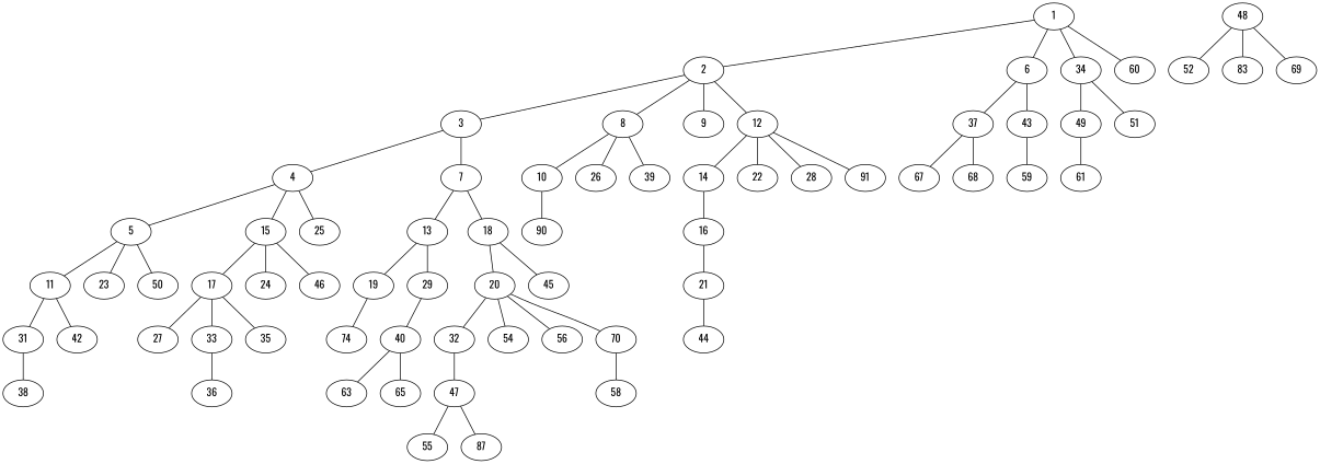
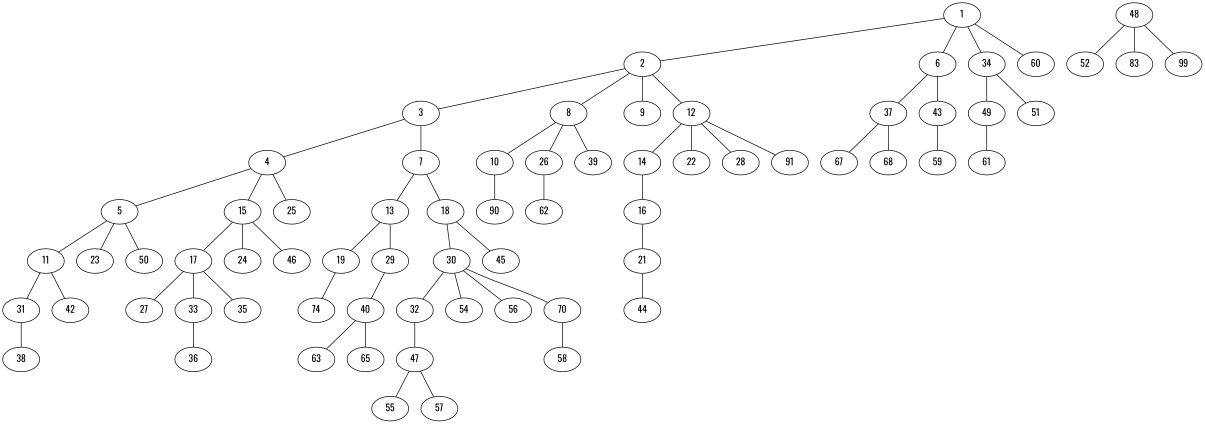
  graph {
    fontname=Oswald
    node [fontname=Oswald]
    edge [fontname=Oswald]
    1
    2
    6
    34
    60
    3
    8
    9
    12
    37
    43
    49
    51
    4
    7
    10
    26
    39
    14
    22
    28
    n22 [label=91]
    67
    68
    59
    61
    5
    15
    25
    13
    18
    n32 [label=90]
+   62
    16
    11
    23
    50
    17
    24
    46
    19
    29
-   30 [label=20]
+   30
    45
    31
    42
    27
    33
    35
    38
    48
    52
    n53 [label=83]
-   69
+   69 [label=99]
    n55 [label=74]
    40
    32
    54
    56
    70
    21
    63
    65
    44
    36
    47
    58
    55
-   57 [label=87]
+   57
    1 -- 2
    1 -- 6
    1 -- 34
    1 -- 60
    2 -- 3
    2 -- 8
    2 -- 9
    2 -- 12
    6 -- 37
    6 -- 43
    34 -- 49
    34 -- 51
    3 -- 4
    3 -- 7
    8 -- 10
    8 -- 26
    8 -- 39
    12 -- 14
    12 -- 22
    12 -- 28
    12 -- n22
    37 -- 67
    37 -- 68
    43 -- 59
    49 -- 61
    4 -- 5
    4 -- 15
    4 -- 25
    7 -- 13
    7 -- 18
    10 -- n32
+   26 -- 62
    14 -- 16
    5 -- 11
    5 -- 23
    5 -- 50
    15 -- 17
    15 -- 24
    15 -- 46
    13 -- 19
    13 -- 29
    18 -- 30
    18 -- 45
    16 -- 21
    11 -- 31
    11 -- 42
    17 -- 27
    17 -- 33
    17 -- 35
    19 -- n55
    29 -- 40
    30 -- 32
    30 -- 54
    30 -- 56
    30 -- 70
    31 -- 38
    33 -- 36
    48 -- 52
    48 -- n53
    48 -- 69
    40 -- 63
    40 -- 65
    32 -- 47
    70 -- 58
    21 -- 44
    47 -- 55
    47 -- 57
  }
